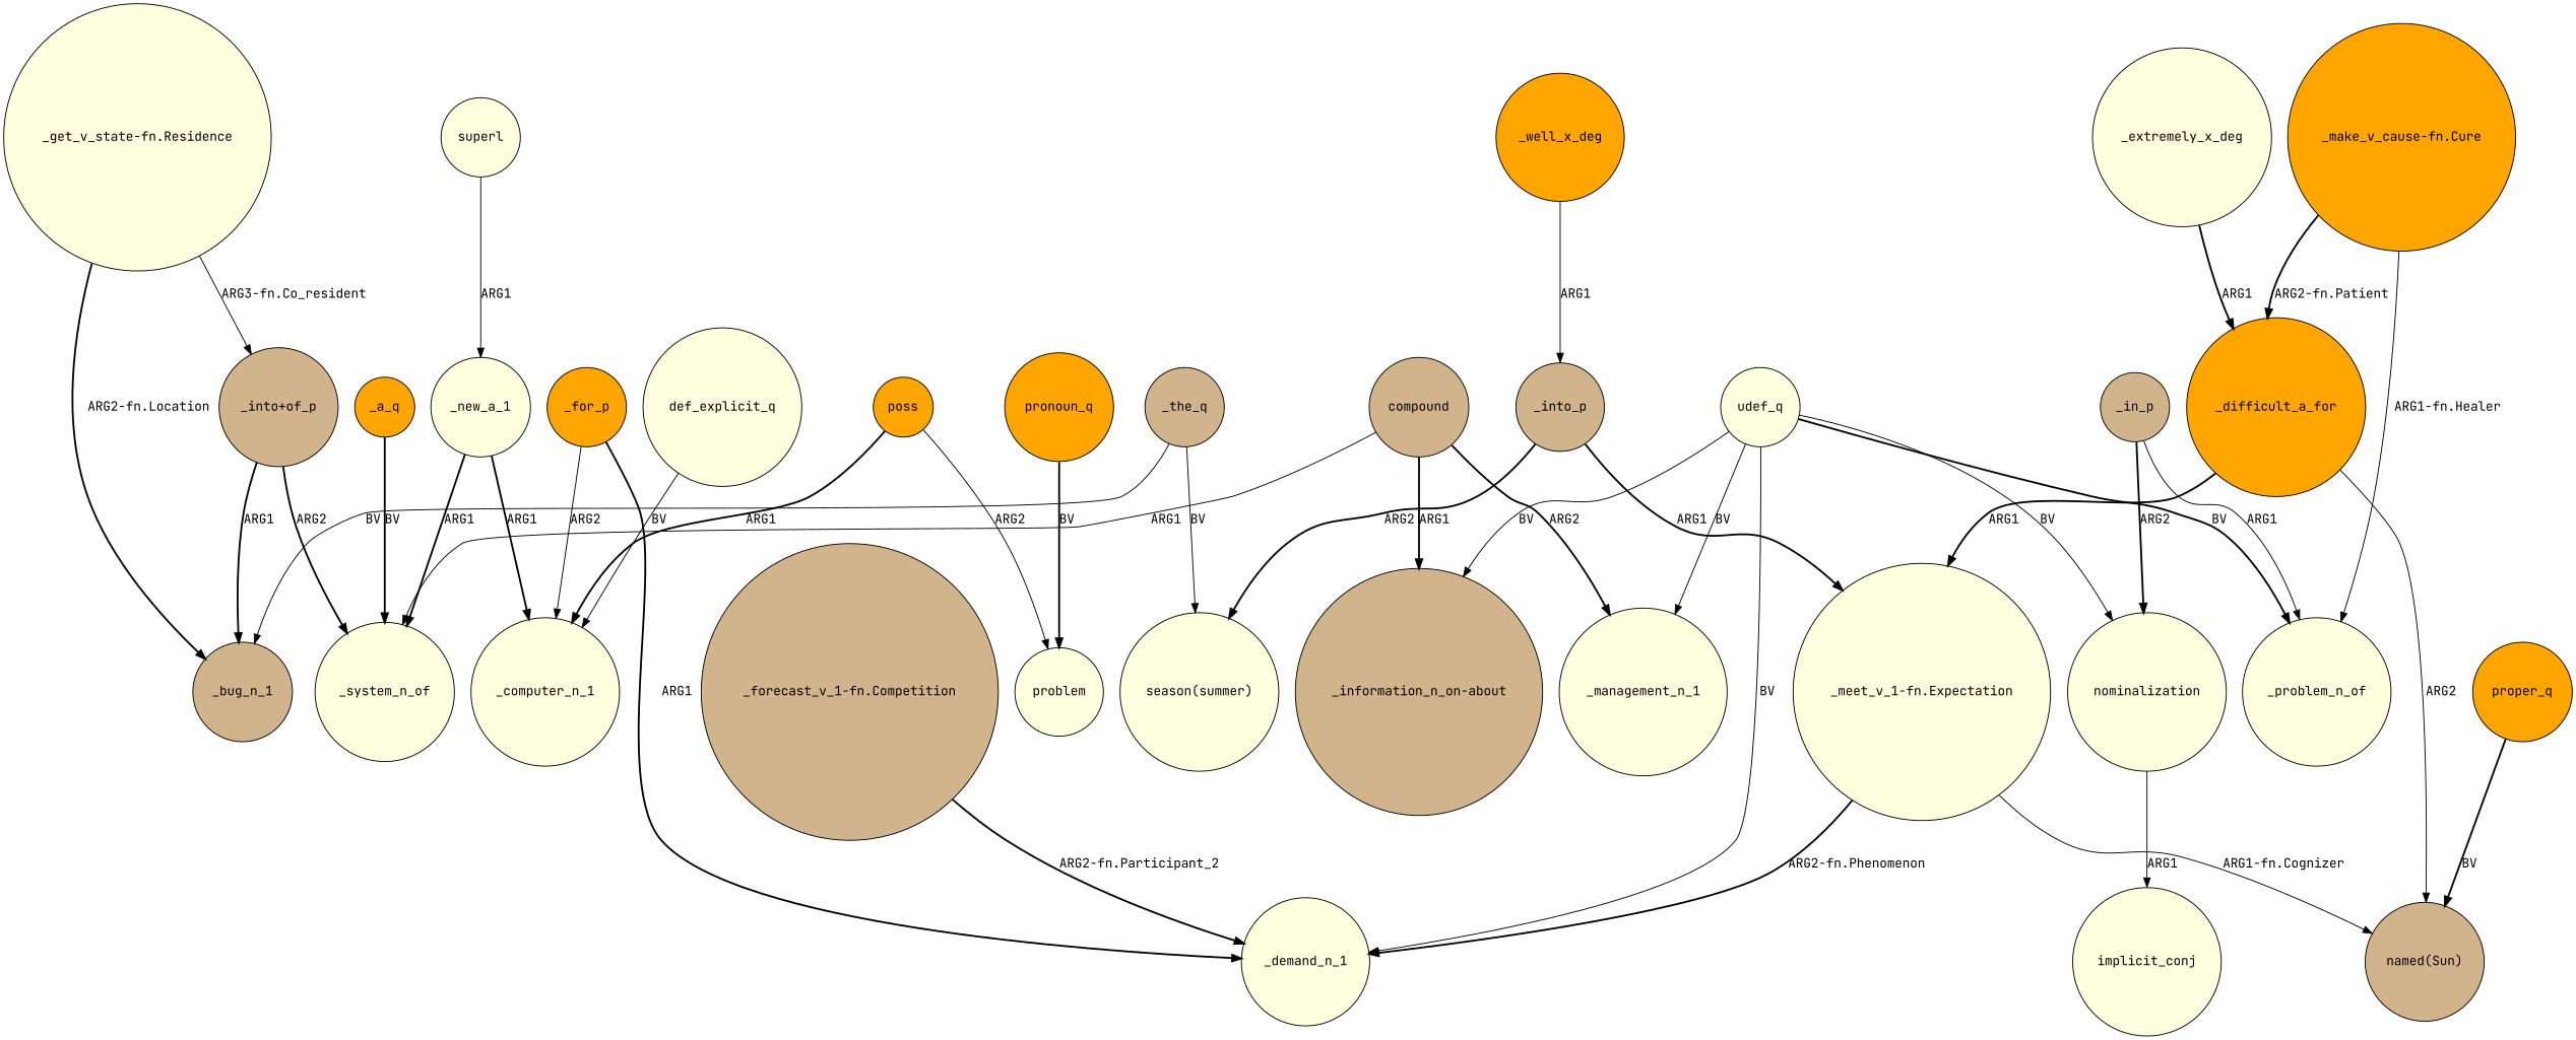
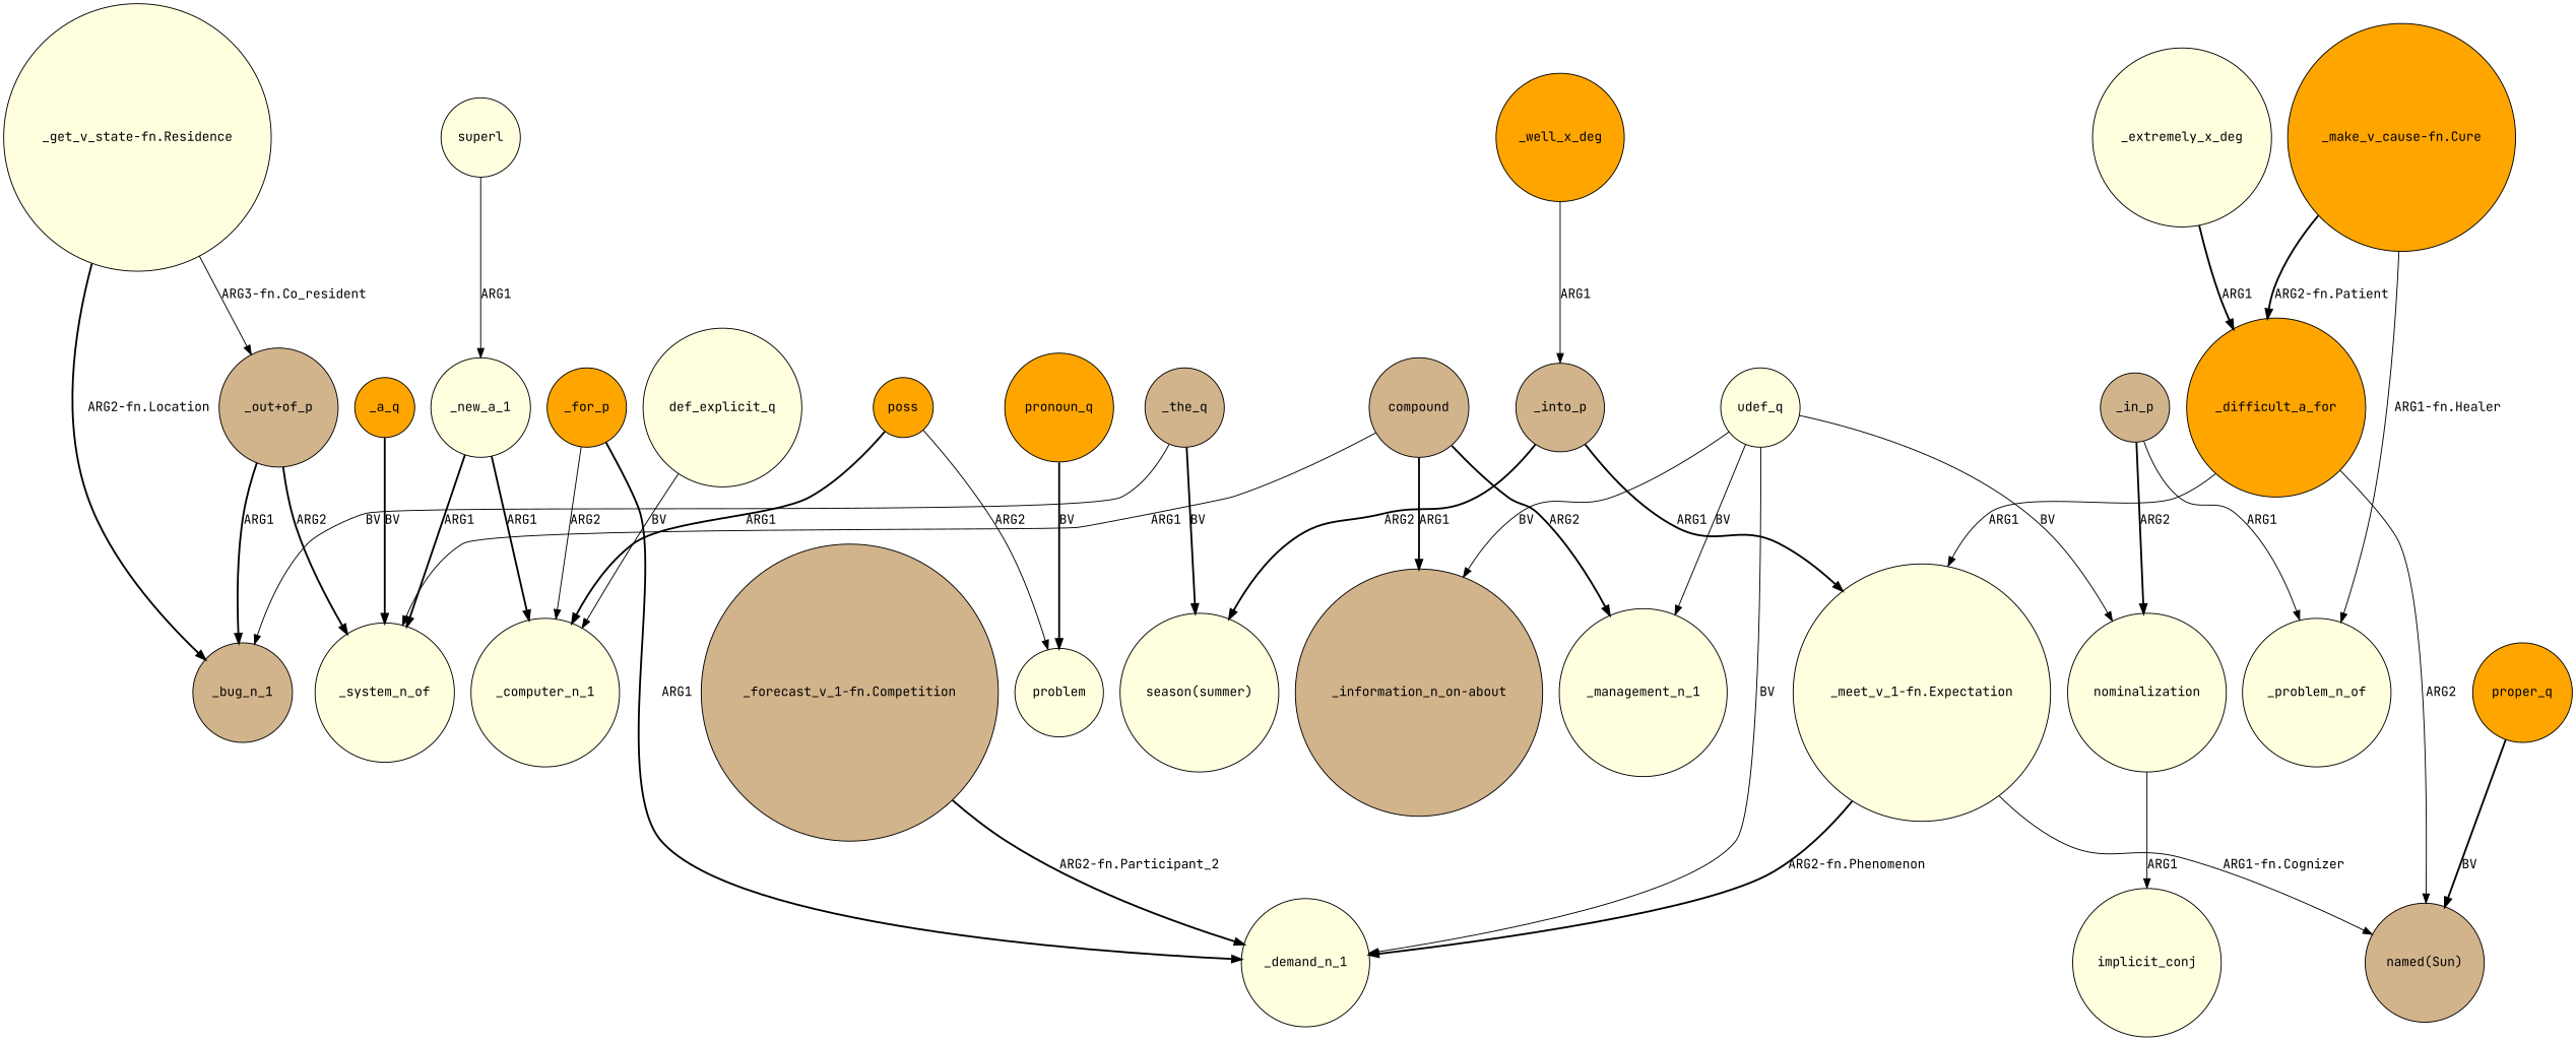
  digraph {
    fontname="JetBrains Mono"
    node [fillcolor=lightyellow fontname="JetBrains Mono" shape=circle style=filled]
    edge [fontname="JetBrains Mono" style=bold]
    compound [fillcolor=tan]
    _system_n_of
    "_information_n_on-about" [fillcolor=tan]
    _management_n_1
    _for_p [fillcolor=orange]
    _demand_n_1
    _computer_n_1
    "_forecast_v_1-fn.Competition" [fillcolor=tan]
    def_explicit_q
    _difficult_a_for [fillcolor=orange]
    "named(Sun)" [fillcolor=tan]
    "_meet_v_1-fn.Expectation"
    nominalization
    implicit_conj
    _into_p [fillcolor=tan]
    "season(summer)"
    udef_q
    _problem_n_of
    "_make_v_cause-fn.Cure" [fillcolor=orange]
-   "_out+of_p" [fillcolor=tan label="_into+of_p"]
+   "_out+of_p" [fillcolor=tan]
    _bug_n_1 [fillcolor=tan]
    "_get_v_state-fn.Residence"
    pronoun_q [fillcolor=orange]
    n24 [label=problem]
    _the_q [fillcolor=tan]
    _new_a_1
    poss [fillcolor=orange]
    _in_p [fillcolor=tan]
    proper_q [fillcolor=orange]
    _well_x_deg [fillcolor=orange]
    _extremely_x_deg
    _a_q [fillcolor=orange]
    superl
    compound -> _system_n_of [label=ARG1 style=solid]
    compound -> "_information_n_on-about" [label=ARG1]
    compound -> _management_n_1 [label=ARG2]
    _for_p -> _demand_n_1 [label=ARG1]
    _for_p -> _computer_n_1 [label=ARG2 style=solid]
    "_forecast_v_1-fn.Competition" -> _demand_n_1 [label="ARG2-fn.Participant_2"]
    def_explicit_q -> _computer_n_1 [label=BV style=solid]
    _difficult_a_for -> "named(Sun)" [label=ARG2 style=solid]
-   _difficult_a_for -> "_meet_v_1-fn.Expectation" [label=ARG1]
+   _difficult_a_for -> "_meet_v_1-fn.Expectation" [label=ARG1 style=solid]
    "_meet_v_1-fn.Expectation" -> _demand_n_1 [label="ARG2-fn.Phenomenon"]
    "_meet_v_1-fn.Expectation" -> "named(Sun)" [label="ARG1-fn.Cognizer" style=solid]
    nominalization -> implicit_conj [label=ARG1 style=solid]
    _into_p -> "_meet_v_1-fn.Expectation" [label=ARG1]
    _into_p -> "season(summer)" [label=ARG2]
    udef_q -> "_information_n_on-about" [label=BV style=solid]
    udef_q -> _management_n_1 [label=BV style=solid]
    udef_q -> _demand_n_1 [label=BV style=solid]
    udef_q -> nominalization [label=BV style=solid]
-   udef_q -> _problem_n_of [label=BV]
    "_make_v_cause-fn.Cure" -> _difficult_a_for [label="ARG2-fn.Patient"]
    "_make_v_cause-fn.Cure" -> _problem_n_of [label="ARG1-fn.Healer" style=solid]
    "_out+of_p" -> _system_n_of [label=ARG2]
    "_out+of_p" -> _bug_n_1 [label=ARG1]
    "_get_v_state-fn.Residence" -> "_out+of_p" [label="ARG3-fn.Co_resident" style=solid]
    "_get_v_state-fn.Residence" -> _bug_n_1 [label="ARG2-fn.Location"]
    pronoun_q -> n24 [label=BV]
-   _the_q -> "season(summer)" [label=BV style=solid]
+   _the_q -> "season(summer)" [label=BV]
    _the_q -> _bug_n_1 [label=BV style=solid]
    _new_a_1 -> _system_n_of [label=ARG1]
    _new_a_1 -> _computer_n_1 [label=ARG1]
    poss -> _computer_n_1 [label=ARG1]
    poss -> n24 [label=ARG2 style=solid]
    _in_p -> nominalization [label=ARG2]
    _in_p -> _problem_n_of [label=ARG1 style=solid]
    proper_q -> "named(Sun)" [label=BV]
    _well_x_deg -> _into_p [label=ARG1 style=solid]
    _extremely_x_deg -> _difficult_a_for [label=ARG1]
    _a_q -> _system_n_of [label=BV]
    superl -> _new_a_1 [label=ARG1 style=solid]
  }
